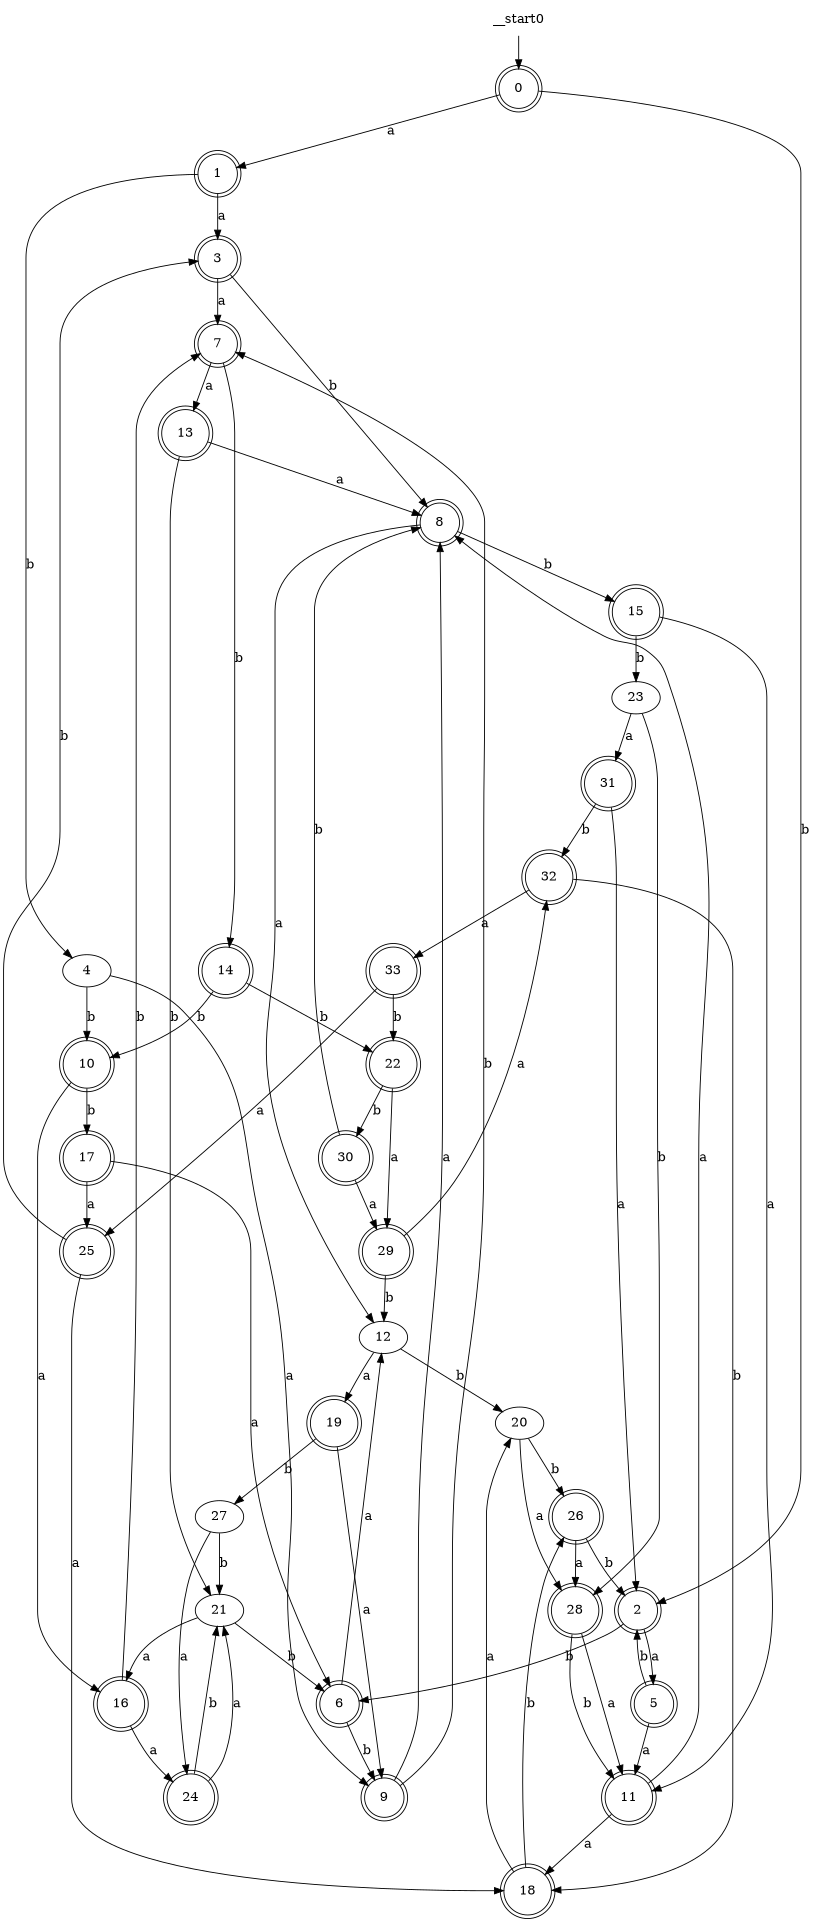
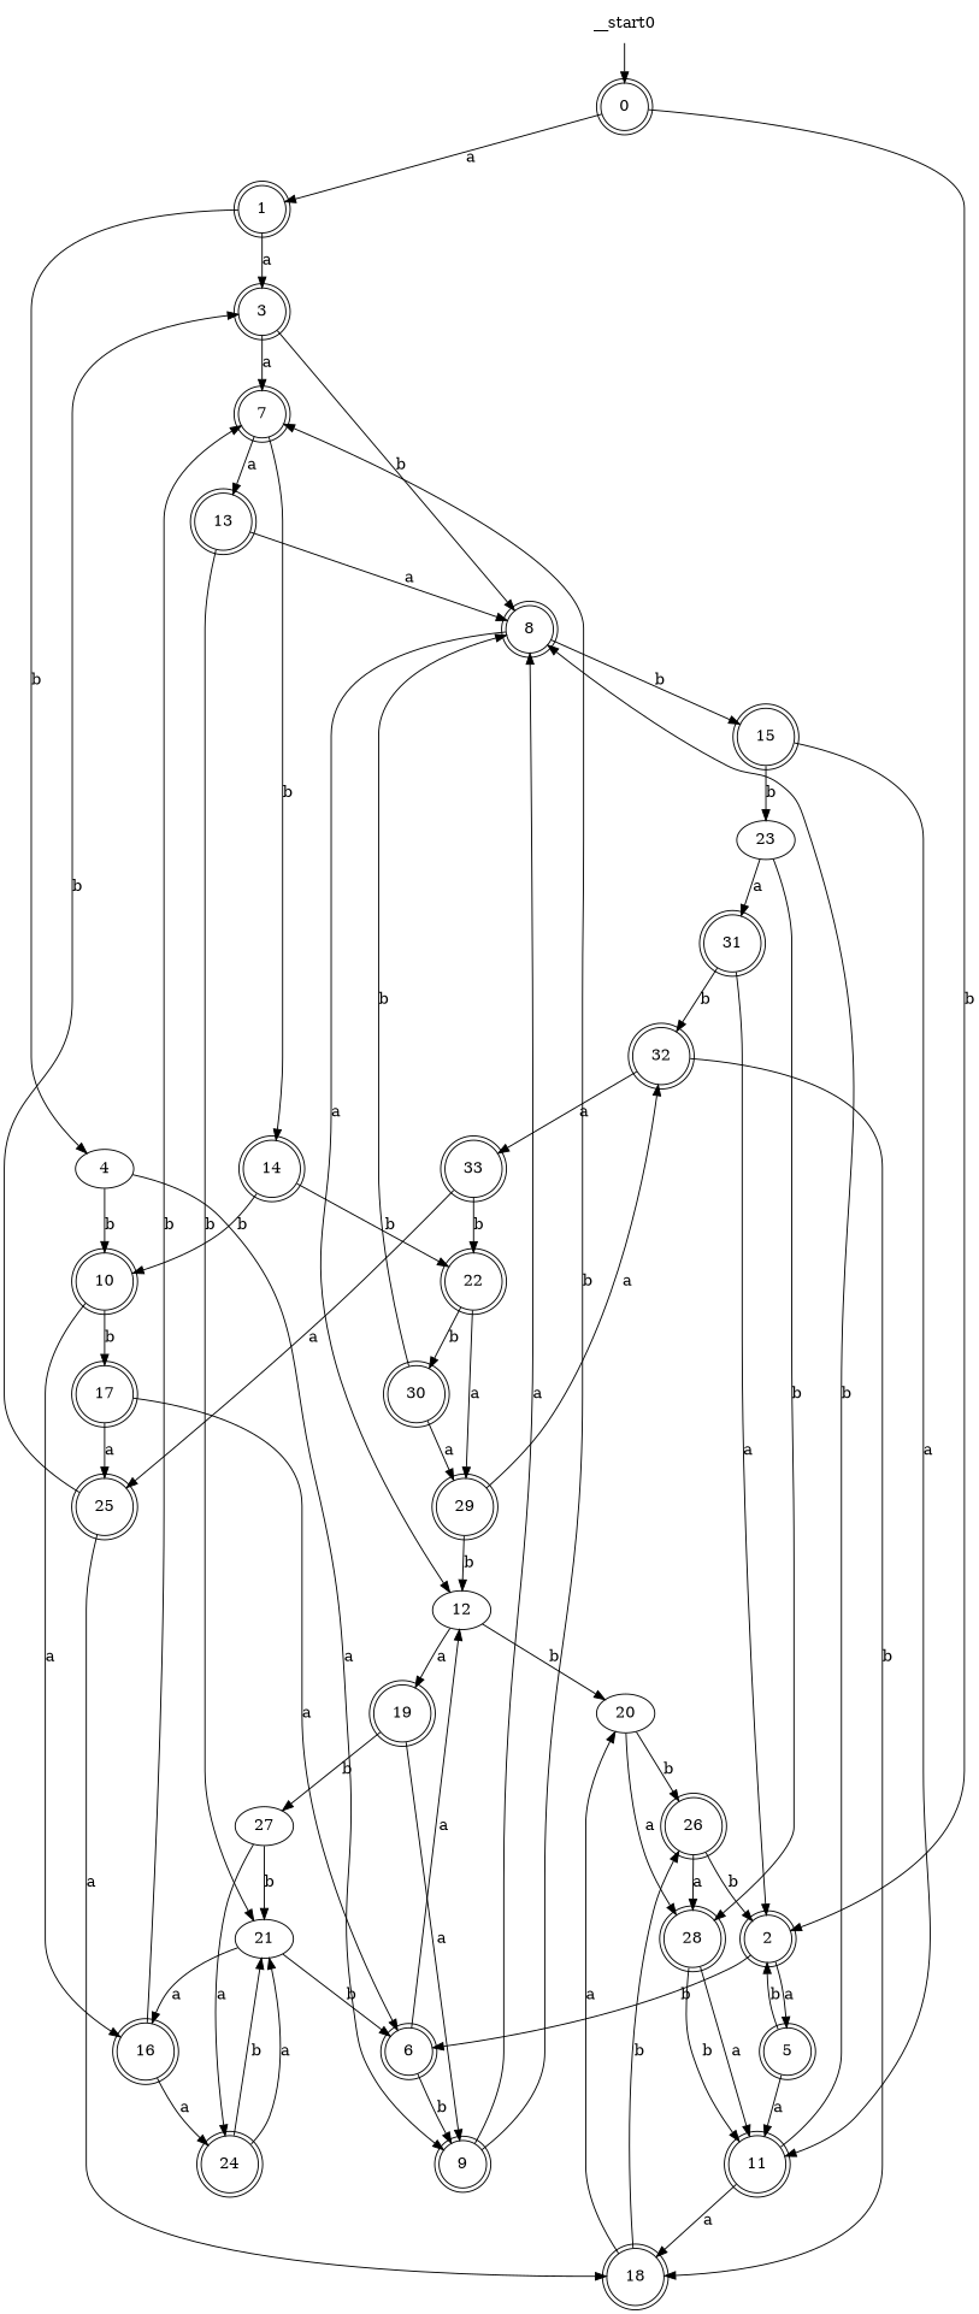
  digraph {
    node [shape=doublecircle]
    __start0 [shape=none]
    0
    1
    2
    3
    4 [shape=""]
    5
    6
    7
    8
    9
    10
    11
    12 [shape=""]
    13
    14
    15
    16
    17
    18
    19
    20 [shape=""]
    21 [shape=""]
    22
    23 [shape=""]
    24
    25
    26
    27 [shape=""]
    28
    29
    30
    31
    32
    33
    __start0 -> 0
    0 -> 1 [label=a]
    0 -> 2 [label=b]
    1 -> 3 [label=a]
    1 -> 4 [label=b]
    2 -> 5 [label=a]
    2 -> 6 [label=b]
    3 -> 7 [label=a]
    3 -> 8 [label=b]
    4 -> 9 [label=a]
    4 -> 10 [label=b]
    5 -> 2 [label=b]
    5 -> 11 [label=a]
    6 -> 9 [label=b]
    6 -> 12 [label=a]
    7 -> 13 [label=a]
    7 -> 14 [label=b]
    8 -> 12 [label=a]
    8 -> 15 [label=b]
    9 -> 7 [label=b]
    9 -> 8 [label=a]
    10 -> 16 [label=a]
    10 -> 17 [label=b]
-   11 -> 8 [label=a]
+   11 -> 8 [label=b]
    11 -> 18 [label=a]
    12 -> 19 [label=a]
    12 -> 20 [label=b]
    13 -> 8 [label=a]
    13 -> 21 [label=b]
    14 -> 10 [label=b]
    14 -> 22 [label=b]
    15 -> 11 [label=a]
    15 -> 23 [label=b]
    16 -> 7 [label=b]
    16 -> 24 [label=a]
    17 -> 6 [label=a]
    17 -> 25 [label=a]
    18 -> 20 [label=a]
    18 -> 26 [label=b]
    19 -> 9 [label=a]
    19 -> 27 [label=b]
    20 -> 26 [label=b]
    20 -> 28 [label=a]
    21 -> 6 [label=b]
    21 -> 16 [label=a]
    22 -> 29 [label=a]
    22 -> 30 [label=b]
    23 -> 28 [label=b]
    23 -> 31 [label=a]
    24 -> 21 [label=a]
    24 -> 21 [label=b]
    25 -> 3 [label=b]
    25 -> 18 [label=a]
    26 -> 2 [label=b]
    26 -> 28 [label=a]
    27 -> 21 [label=b]
    27 -> 24 [label=a]
    28 -> 11 [label=a]
    28 -> 11 [label=b]
    29 -> 12 [label=b]
    29 -> 32 [label=a]
    30 -> 8 [label=b]
    30 -> 29 [label=a]
    31 -> 2 [label=a]
    31 -> 32 [label=b]
    32 -> 18 [label=b]
    32 -> 33 [label=a]
    33 -> 22 [label=b]
    33 -> 25 [label=a]
  }
